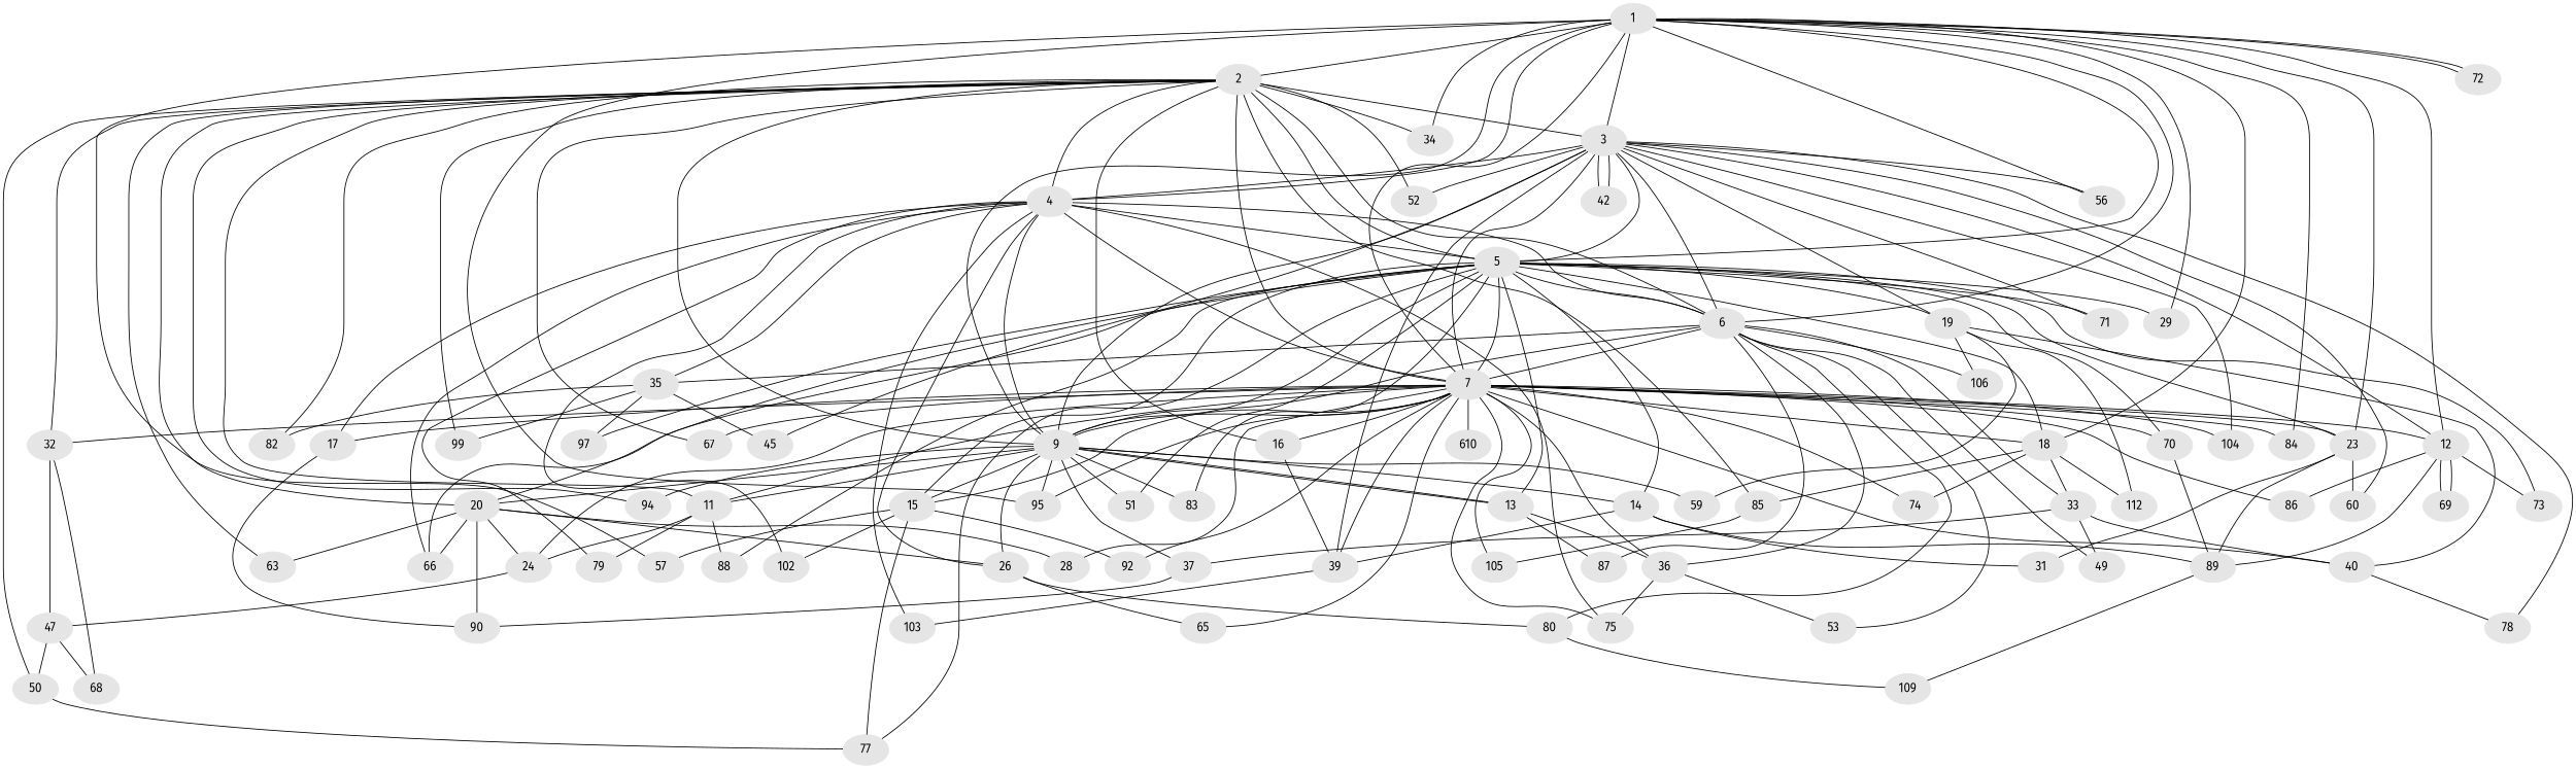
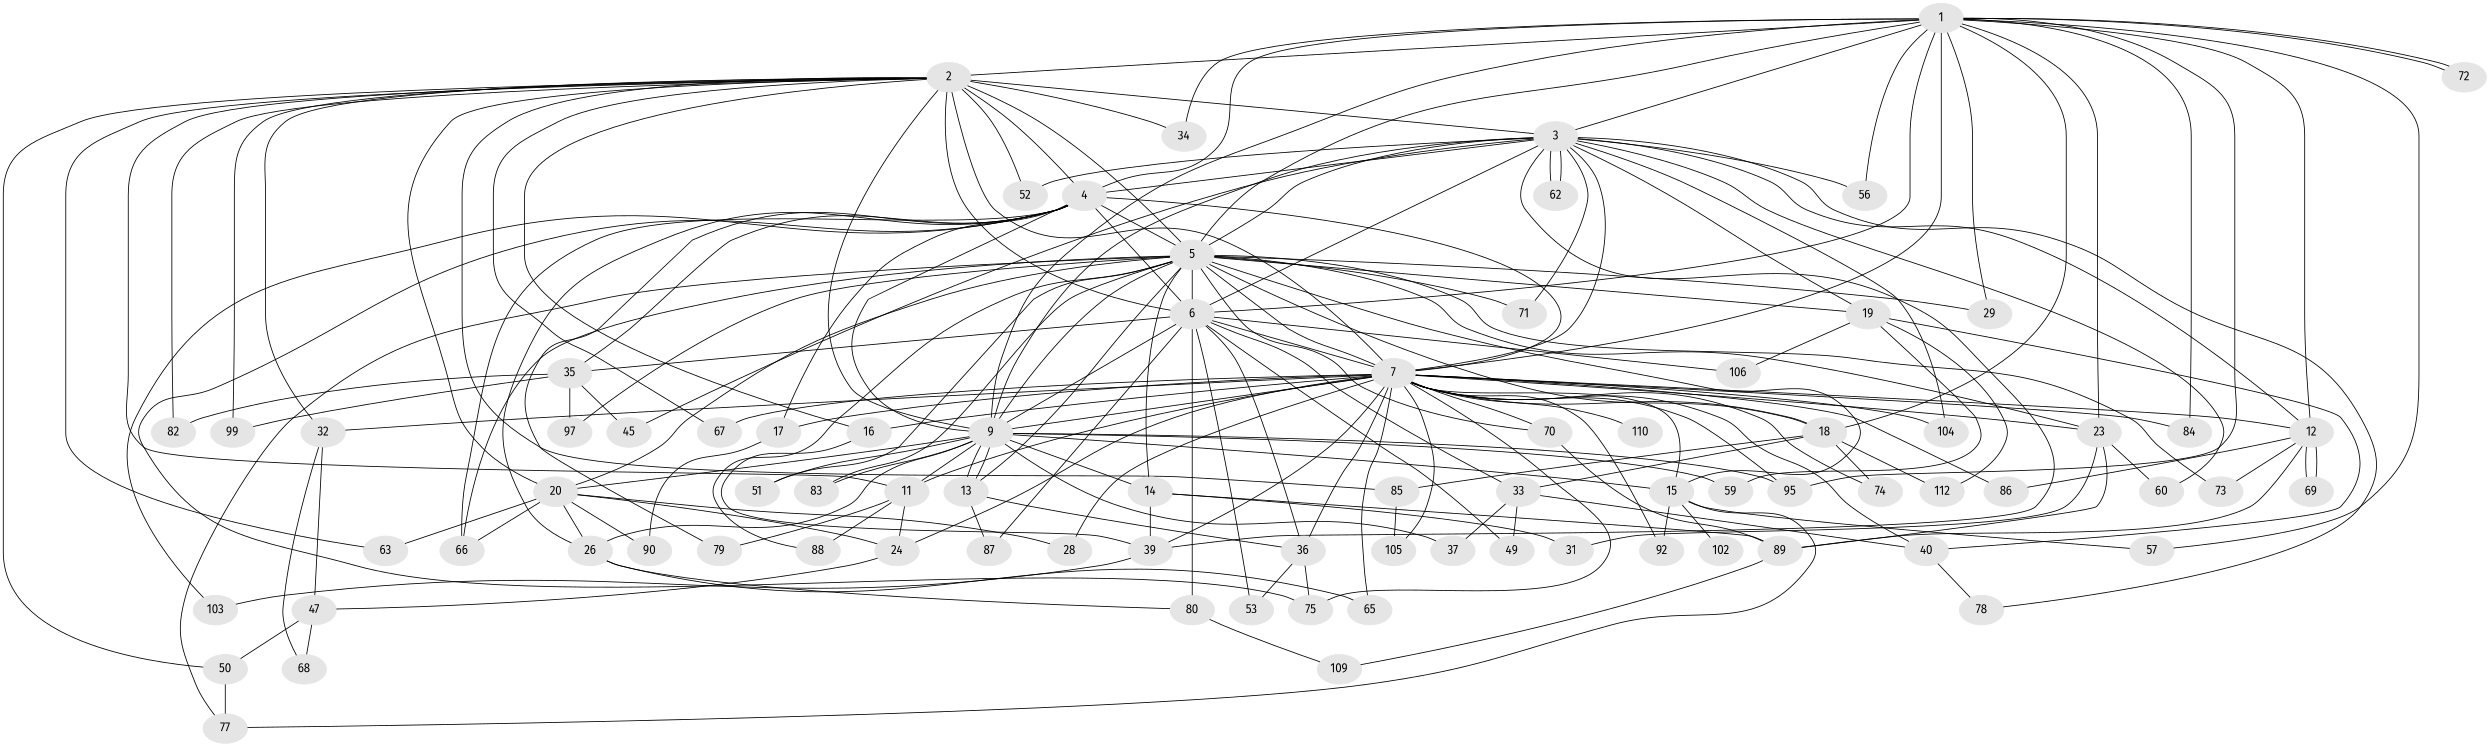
  graph {
    fontname="Fira Sans"
    node [color=gray90 fontname="Fira Sans" style=filled]
    edge [fontname="Fira Sans"]
    1 [super="+76"]
    2 [super="+8"]
    3 [super="+98"]
    4 [super="+61"]
    5 [super="+64"]
    6 [super="+41"]
    7 [super="+10"]
    9 [super="+21"]
    12 [super="+101"]
    18 [super="+22"]
    23 [super="+30"]
    n12 [label=95]
    29
    34
    56
    57
    72
    84
    11 [super="+38"]
    16
    20 [super="+48"]
    32 [super="+42"]
    50
    52
    63 [super="+96"]
    67
    82
    85
-   94
    99
    19 [super="+44"]
    39 [super="+54"]
    45
    60
-   62 [label=42]
+   62
    71
    78
    104
    17 [super="+95"]
    26 [super="+27"]
    35
    66 [super="+111"]
    75 [super="+91"]
    79
    102
    103
    13 [super="+81"]
    14 [super="+107"]
    15 [super="+43"]
    51
    70
    73
    77 [super="+93"]
    83
    88
    97
    33
    36 [super="+55"]
    49
    53
    80
    87
    106
    24 [super="+58"]
    28
    40 [super="+46"]
    65
    74
    86
    92
    105
-   110 [label=610]
+   110
    37 [super="+108"]
    59
    69
    89 [super="+100"]
    112
    31
    90
    47
    68
    109
    1 -- 2 [weight=2]
    1 -- 3
    1 -- 4
    1 -- 5
    1 -- 6
    1 -- 7 [weight=2]
    1 -- 9
    1 -- 12
    1 -- 18
    1 -- 23
    1 -- n12
    1 -- 29
    1 -- 34
    1 -- 56
    1 -- 57
    1 -- 72
    1 -- 72
    1 -- 84
    2 -- 3 [weight=2]
    2 -- 4 [weight=2]
    2 -- 5 [weight=2]
    2 -- 6 [weight=3]
    2 -- 7 [weight=4]
    2 -- 9 [weight=2]
    2 -- 34
    2 -- 11
    2 -- 16
    2 -- 20
    2 -- 32
    2 -- 50
    2 -- 52
    2 -- 63
    2 -- 67
    2 -- 82
    2 -- 85
-   2 -- 94
    2 -- 99
    3 -- 4
    3 -- 5
    3 -- 6
    3 -- 7 [weight=2]
    3 -- 9 [weight=2]
    3 -- 12
    3 -- 56
    3 -- 52
    3 -- 19
    3 -- 39
    3 -- 45
    3 -- 60
    3 -- 62
    3 -- 62
    3 -- 71
    3 -- 78
    3 -- 104
    4 -- 5
    4 -- 6
    4 -- 7 [weight=3]
    4 -- 9
    4 -- 17
    4 -- 26
    4 -- 35
    4 -- 66
    4 -- 75
    4 -- 79
-   4 -- 102
    4 -- 103
    5 -- 6
    5 -- 7 [weight=3]
    5 -- 9
    5 -- 18
    5 -- 23
    5 -- 29
    5 -- 20
    5 -- 19 [weight=2]
    5 -- 71
    5 -- 66
    5 -- 13
    5 -- 14
    5 -- 15
    5 -- 51
    5 -- 70
    5 -- 73
    5 -- 77
    5 -- 83
    5 -- 88
    5 -- 97
    6 -- 7 [weight=2]
    6 -- 9
    6 -- 35
    6 -- 33
    6 -- 36
    6 -- 49
    6 -- 53
    6 -- 80
    6 -- 87
    6 -- 106
    7 -- 9 [weight=2]
    7 -- 12
    7 -- 18
    7 -- 23
    7 -- n12
    7 -- 84
    7 -- 11
    7 -- 16
    7 -- 32 [weight=2]
    7 -- 67
    7 -- 39
    7 -- 104
    7 -- 17
    7 -- 75
    7 -- 15
    7 -- 70
    7 -- 36
    7 -- 24
    7 -- 28
    7 -- 40
    7 -- 65
    7 -- 74
    7 -- 86
    7 -- 92
    7 -- 105
    7 -- 110
    9 -- n12
    9 -- 11
    9 -- 20
-   9 -- 94
    9 -- 26
    9 -- 13
    9 -- 13
    9 -- 14
    9 -- 15
    9 -- 51
    9 -- 83
    9 -- 37
    9 -- 59
    12 -- 73
    12 -- 86
    12 -- 69
    12 -- 69
    12 -- 89
    18 -- 85
    18 -- 33
    18 -- 74
    18 -- 112
    23 -- 60
    23 -- 89
    23 -- 31
    11 -- 79
    11 -- 88
    11 -- 24
    16 -- 39
    20 -- 63
    20 -- 26
    20 -- 66
    20 -- 24
    20 -- 28
    20 -- 90
    32 -- 47
    32 -- 68
    50 -- 77
    85 -- 105
    19 -- 106
    19 -- 40
    19 -- 59
    19 -- 112
    39 -- 103
    17 -- 90
    26 -- 80
    26 -- 65
    35 -- 82
    35 -- 99
    35 -- 45
    35 -- 97
    13 -- 36
    13 -- 87
    14 -- 39
    14 -- 89
    14 -- 31
    15 -- 57
    15 -- 102
    15 -- 77
    15 -- 92
    70 -- 89
    33 -- 49
    33 -- 40
    33 -- 37
    36 -- 75
    36 -- 53
    80 -- 109
    24 -- 47
    40 -- 78
-   37 -- 90
    89 -- 109
    47 -- 50
    47 -- 68
  }
